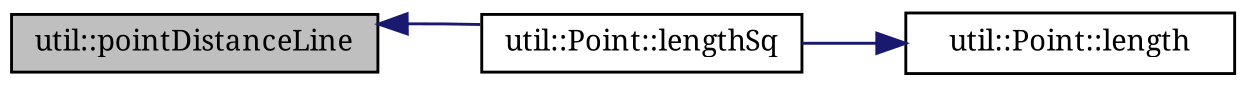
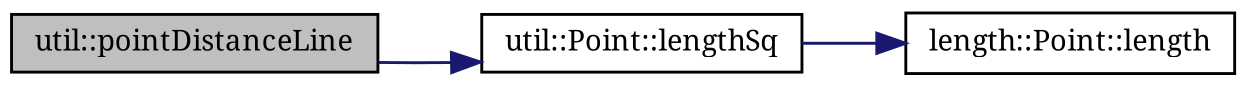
  digraph {
    fontname="Noto Serif"
    rankdir=LR
    node [color=black fillcolor=white fontname="Noto Serif" fontsize=10 shape=record style=filled]
    edge [color=midnightblue fontname="Noto Serif" fontsize=10 labelfontname=Helvetica labelfontsize=10 style=solid]
    n1 [fillcolor=grey75 fontcolor=black height=0.2 label="util::pointDistanceLine" width=0.4]
    n2 [height=0.2 label="util::Point::lengthSq" width=0.4]
-   n3 [height=0.2 label="util::Point::length" width=0.4]
-   n2 -> n1
+   n3 [height=0.2 label="length::Point::length" width=0.4]
+   n1 -> n2
    n2 -> n3
  }
